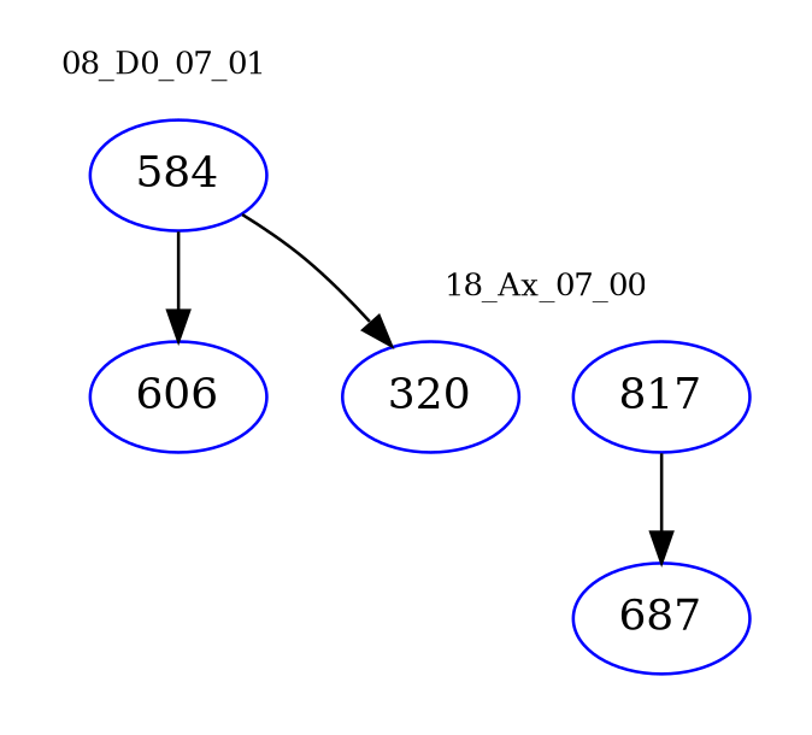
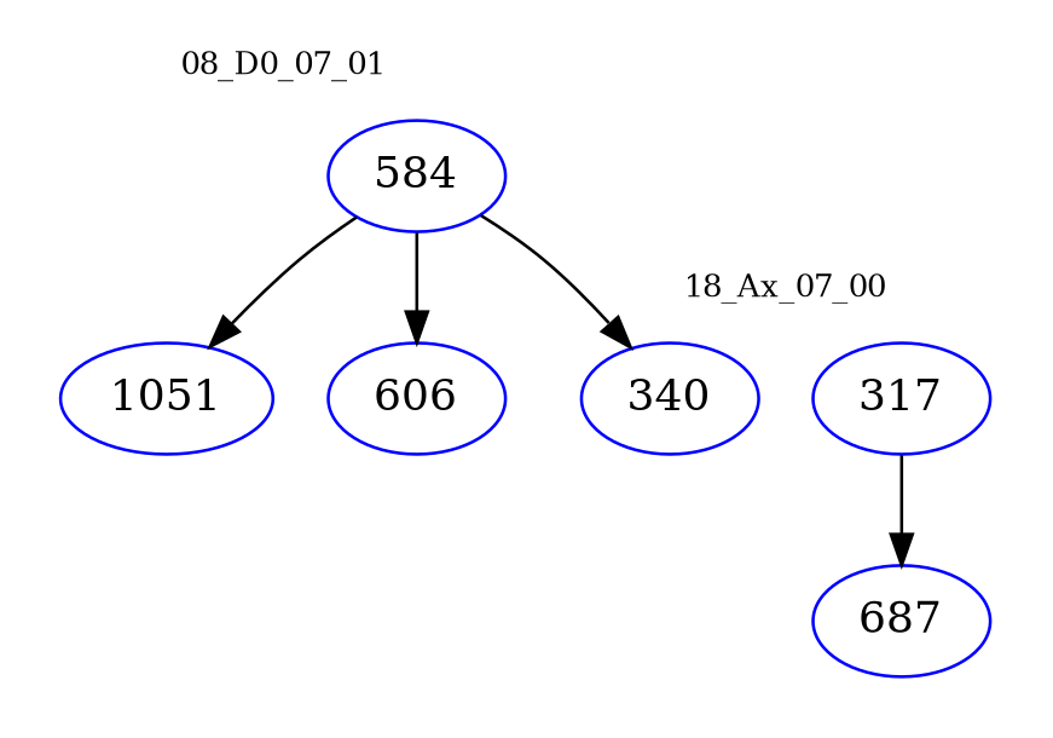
  digraph {
    node [color=blue]
    edge [color=black]
-   n1 [label=817]
+   n1 [label=317]
    n2 [label=687]
-   n3 [label=320]
+   n3 [label=340]
    n4 [label=584]
+   n5 [label=1051]
    n6 [label=606]
    subgraph cluster_1 {
      color=white
      fontsize=10
      label="18_Ax_07_00"
      n1
      n2
      n3
    }
    subgraph cluster_2 {
      color=white
      fontsize=10
      label="08_D0_07_01"
      n4
+     n5
      n6
    }
    n1 -> n2
    n4 -> n3
+   n4 -> n5
    n4 -> n6
  }
